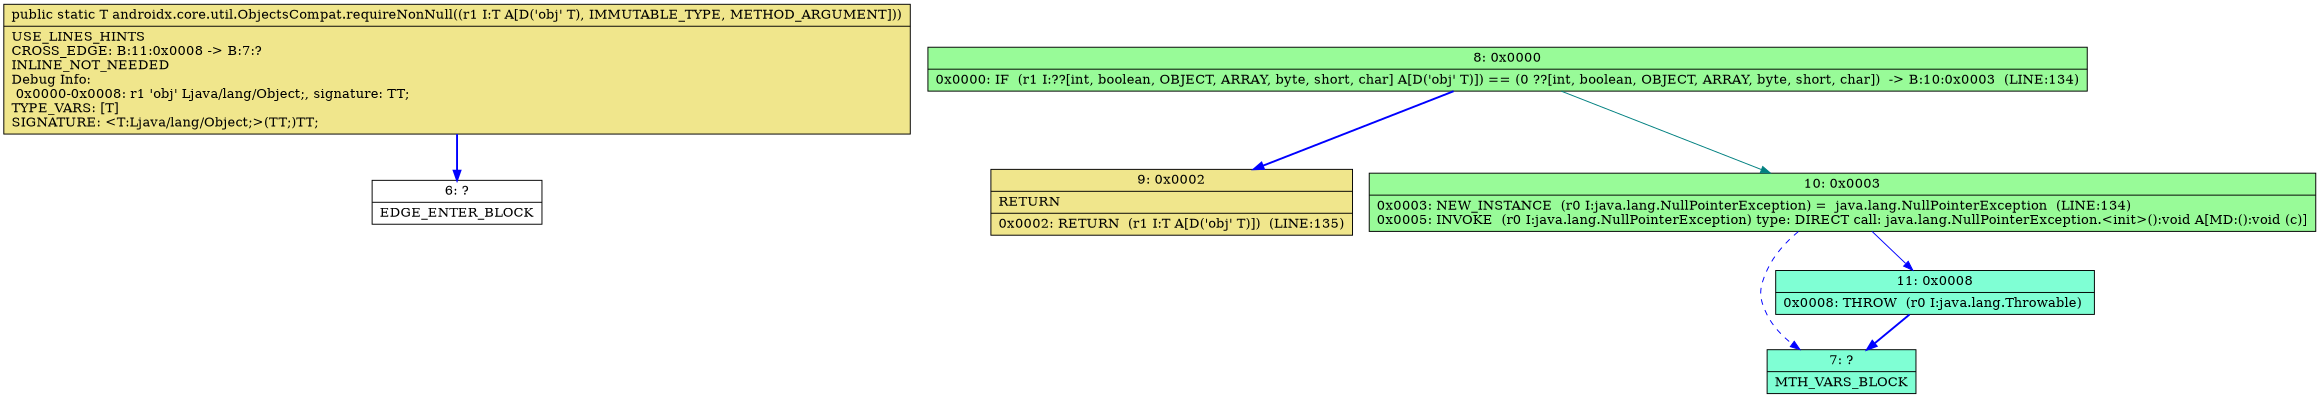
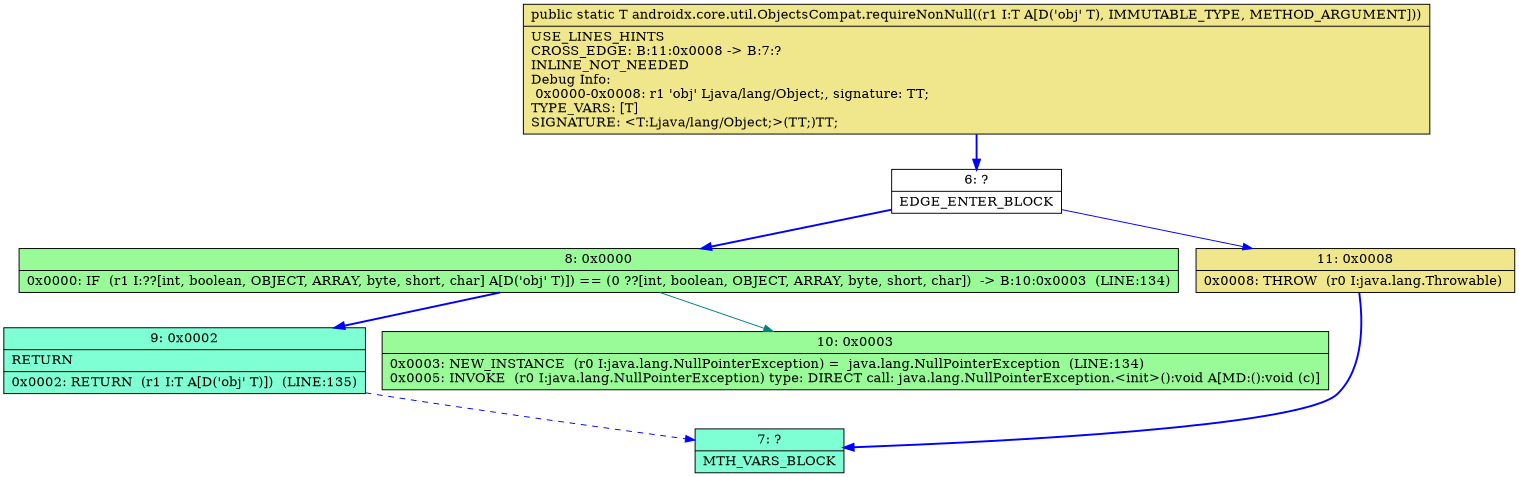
  digraph {
    node [fillcolor=palegreen shape=record style=filled]
    edge [color=blue style=bold]
    n1 [fillcolor=white label="{6\:\ ?|EDGE_ENTER_BLOCK\l}"]
    n2 [label="{8\:\ 0x0000|0x0000: IF  (r1 I:??[int, boolean, OBJECT, ARRAY, byte, short, char] A[D('obj' T)]) == (0 ??[int, boolean, OBJECT, ARRAY, byte, short, char])  \-\> B:10:0x0003  (LINE:134)\l}"]
-   n3 [fillcolor=khaki label="{9\:\ 0x0002|RETURN\l|0x0002: RETURN  (r1 I:T A[D('obj' T)])  (LINE:135)\l}"]
+   n3 [fillcolor=aquamarine label="{9\:\ 0x0002|RETURN\l|0x0002: RETURN  (r1 I:T A[D('obj' T)])  (LINE:135)\l}"]
    n4 [label="{10\:\ 0x0003|0x0003: NEW_INSTANCE  (r0 I:java.lang.NullPointerException) =  java.lang.NullPointerException  (LINE:134)\l0x0005: INVOKE  (r0 I:java.lang.NullPointerException) type: DIRECT call: java.lang.NullPointerException.\<init\>():void A[MD:():void (c)]\l}"]
    n5 [fillcolor=aquamarine label="{7\:\ ?|MTH_VARS_BLOCK\l}"]
-   n6 [fillcolor=aquamarine label="{11\:\ 0x0008|0x0008: THROW  (r0 I:java.lang.Throwable) \l}"]
+   n6 [fillcolor=khaki label="{11\:\ 0x0008|0x0008: THROW  (r0 I:java.lang.Throwable) \l}"]
    n7 [fillcolor=khaki label="{public static T androidx.core.util.ObjectsCompat.requireNonNull((r1 I:T A[D('obj' T), IMMUTABLE_TYPE, METHOD_ARGUMENT]))  | USE_LINES_HINTS\lCROSS_EDGE: B:11:0x0008 \-\> B:7:?\lINLINE_NOT_NEEDED\lDebug Info:\l  0x0000\-0x0008: r1 'obj' Ljava\/lang\/Object;, signature: TT;\lTYPE_VARS: [T]\lSIGNATURE: \<T:Ljava\/lang\/Object;\>(TT;)TT;\l}"]
+   n1 -> n2
    n2 -> n3
    n2 -> n4 [color=teal style=solid]
-   n4 -> n5 [style=dashed]
-   n4 -> n6 [style=solid]
+   n3 -> n5 [style=dashed]
+   n1 -> n6 [style=solid]
    n6 -> n5
    n7 -> n1
  }
